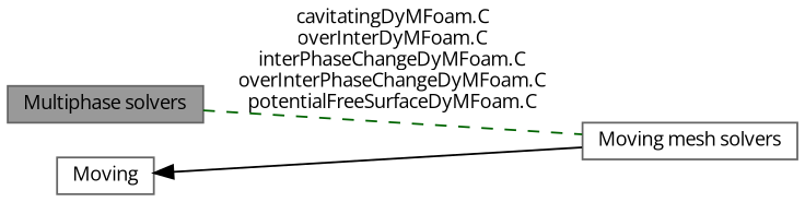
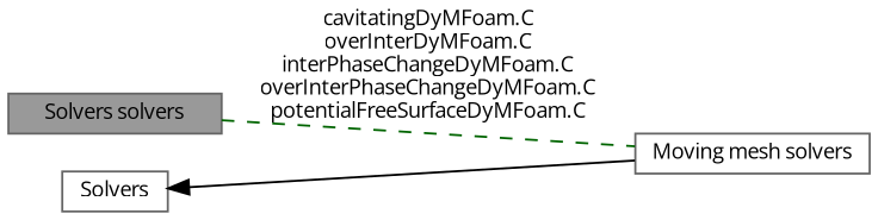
  digraph {
    fontname="Open Sans"
    rankdir=LR
    node [color=grey40 fillcolor=white fontname="Open Sans" fontsize=10 shape=box style=filled]
    edge [fontname="Open Sans" fontsize=10 labelfontname=Helvetica labelfontsize=10 shape=plaintext]
    n1 [height=0.2 label="Moving mesh solvers" width=0.4]
-   n2 [color=gray40 fillcolor=grey60 fontcolor=black height=0.2 label="Multiphase solvers" width=0.4]
-   n3 [height=0.2 label=Moving width=0.4]
+   n2 [color=gray40 fillcolor=grey60 fontcolor=black height=0.2 label="Solvers solvers" width=0.4]
+   n3 [height=0.2 label=Solvers width=0.4]
    n2 -> n1 [color=darkgreen dir=none label="cavitatingDyMFoam.C\noverInterDyMFoam.C\ninterPhaseChangeDyMFoam.C\noverInterPhaseChangeDyMFoam.C\npotentialFreeSurfaceDyMFoam.C" style=dashed]
    n3 -> n1 [dir=back style=solid]
  }
